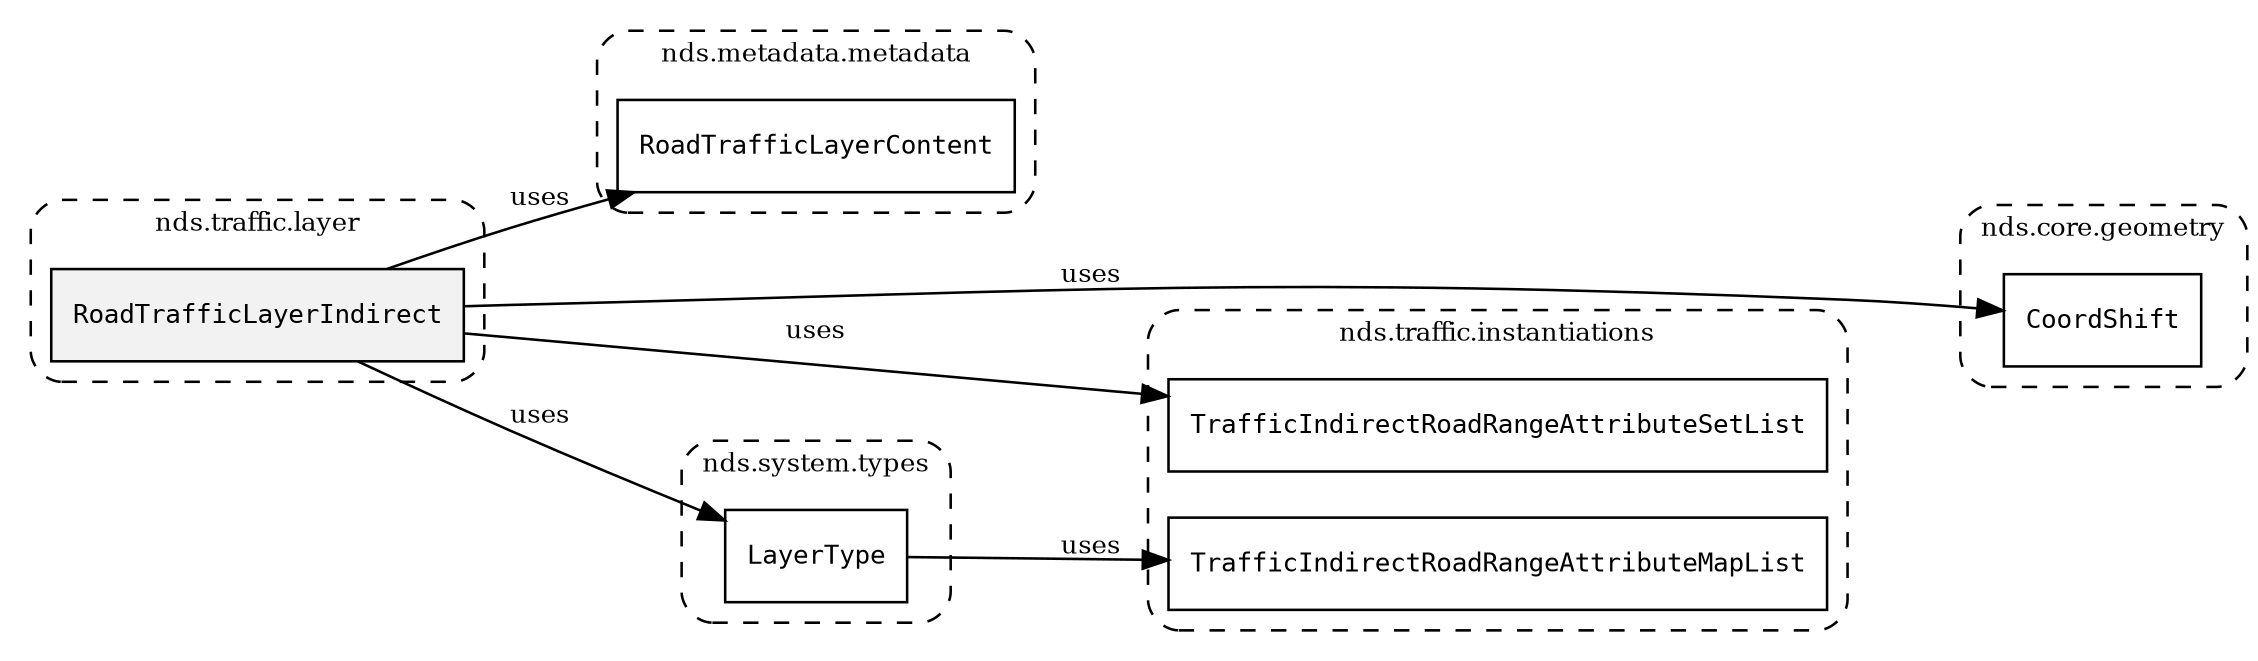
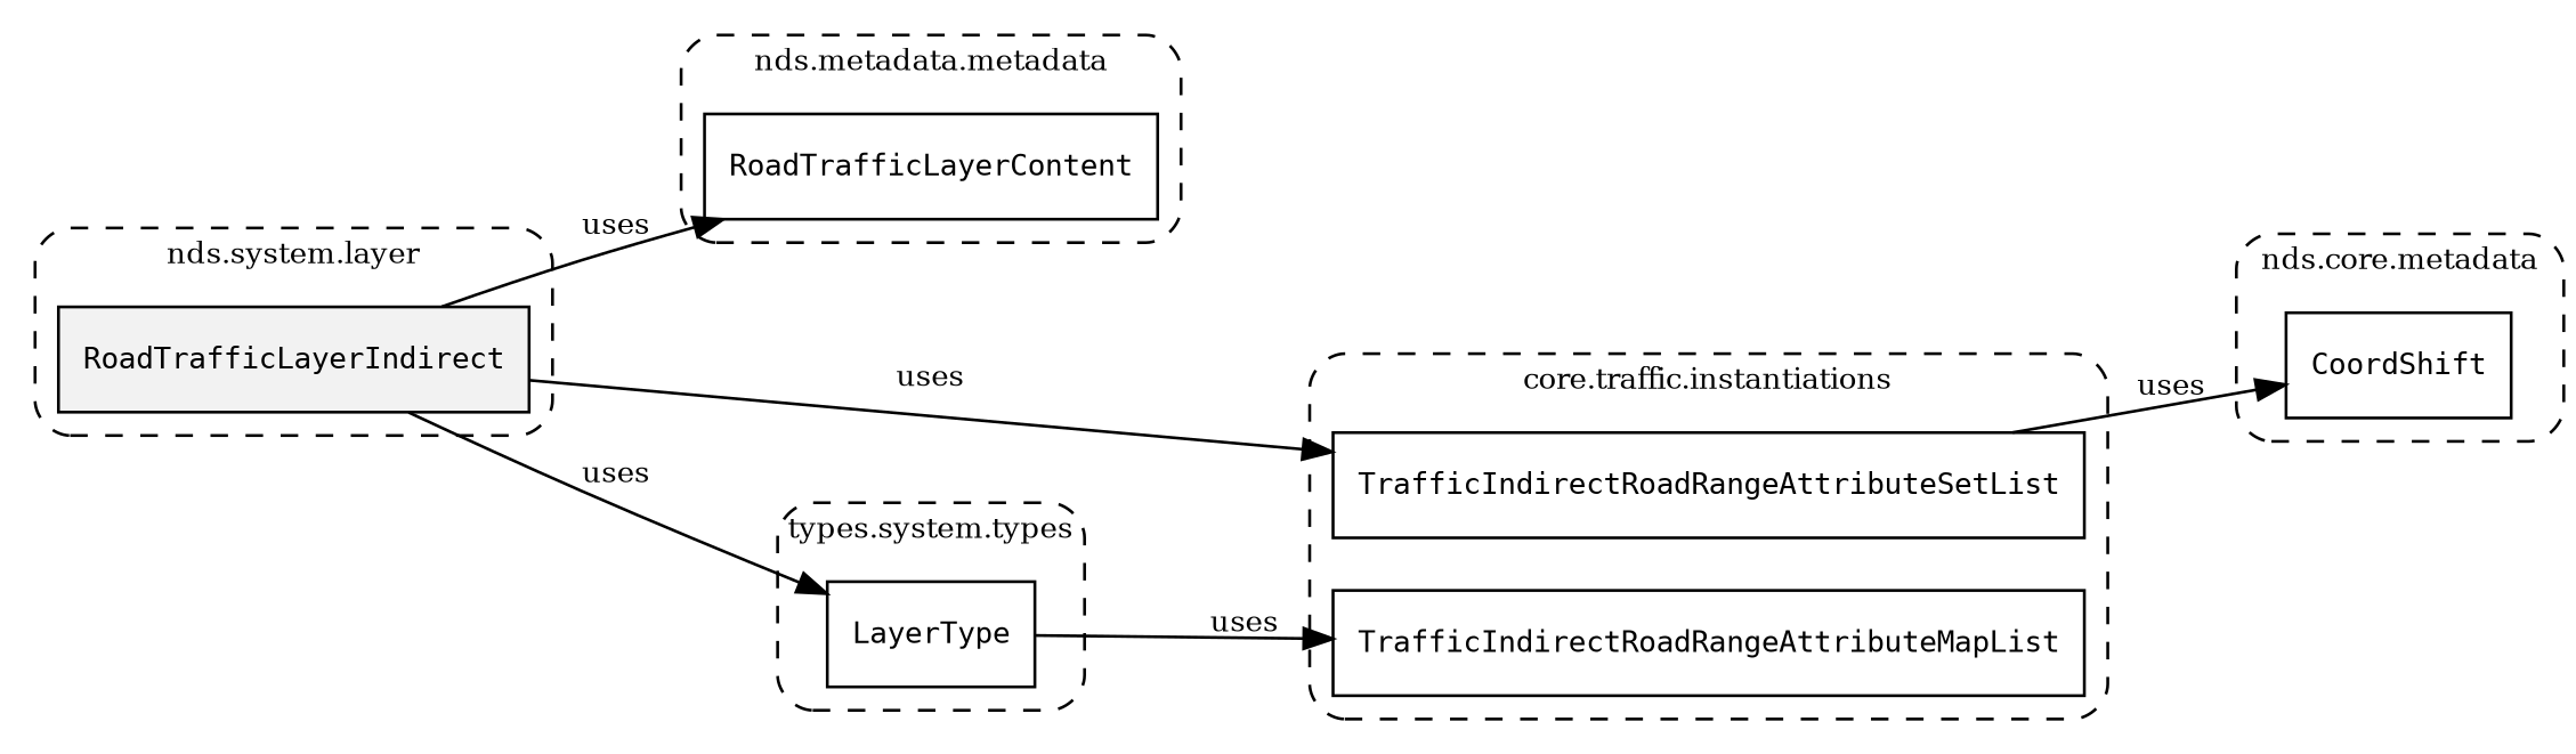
  digraph {
    fontsize=10
    rankdir=LR
    node [fontsize=10 shape=box]
    edge [fontsize=10]
    n1 [fillcolor="#0000000D" label=<<font face="monospace"><table align="center" border="0" cellspacing="0" cellpadding="0"><tr><td href="../../../content/packages/nds.traffic.layer.html#Structure-RoadTrafficLayerIndirect" title="Structure defined in nds.traffic.layer">RoadTrafficLayerIndirect</td></tr></table></font>> style=filled]
    n2 [label=<<font face="monospace"><table align="center" border="0" cellspacing="0" cellpadding="0"><tr><td href="../../../content/packages/nds.traffic.metadata.html#Bitmask-RoadTrafficLayerContent" title="Bitmask defined in nds.traffic.metadata">RoadTrafficLayerContent</td></tr></table></font>>]
    n3 [label=<<font face="monospace"><table align="center" border="0" cellspacing="0" cellpadding="0"><tr><td href="../../../content/packages/nds.core.geometry.html#Subtype-CoordShift" title="Subtype defined in nds.core.geometry">CoordShift</td></tr></table></font>>]
    n4 [label=<<font face="monospace"><table align="center" border="0" cellspacing="0" cellpadding="0"><tr><td href="../../../content/packages/nds.traffic.instantiations.html#InstantiateType-TrafficIndirectRoadRangeAttributeMapList" title="InstantiateType defined in nds.traffic.instantiations">TrafficIndirectRoadRangeAttributeMapList</td></tr></table></font>>]
    n5 [label=<<font face="monospace"><table align="center" border="0" cellspacing="0" cellpadding="0"><tr><td href="../../../content/packages/nds.traffic.instantiations.html#InstantiateType-TrafficIndirectRoadRangeAttributeSetList" title="InstantiateType defined in nds.traffic.instantiations">TrafficIndirectRoadRangeAttributeSetList</td></tr></table></font>>]
    n6 [label=<<font face="monospace"><table align="center" border="0" cellspacing="0" cellpadding="0"><tr><td href="../../../content/packages/nds.system.types.html#Enum-LayerType" title="Enum defined in nds.system.types">LayerType</td></tr></table></font>>]
    subgraph cluster_1 {
-     label="nds.traffic.layer"
+     label="nds.system.layer"
      style="dashed, rounded"
      n1
    }
    subgraph cluster_2 {
      label="nds.metadata.metadata"
      style="dashed, rounded"
      n2
    }
    subgraph cluster_3 {
-     label="nds.core.geometry"
+     label="nds.core.metadata"
      style="dashed, rounded"
      n3
    }
    subgraph cluster_4 {
-     label="nds.traffic.instantiations"
+     label="core.traffic.instantiations"
      style="dashed, rounded"
      n4
      n5
    }
    subgraph cluster_5 {
-     label="nds.system.types"
+     label="types.system.types"
      style="dashed, rounded"
      n6
    }
    n1 -> n2 [label=uses]
-   n1 -> n3 [label=uses]
+   n5 -> n3 [label=uses]
    n1 -> n5 [label=uses]
    n1 -> n6 [label=uses]
    n6 -> n4 [label=uses]
  }
